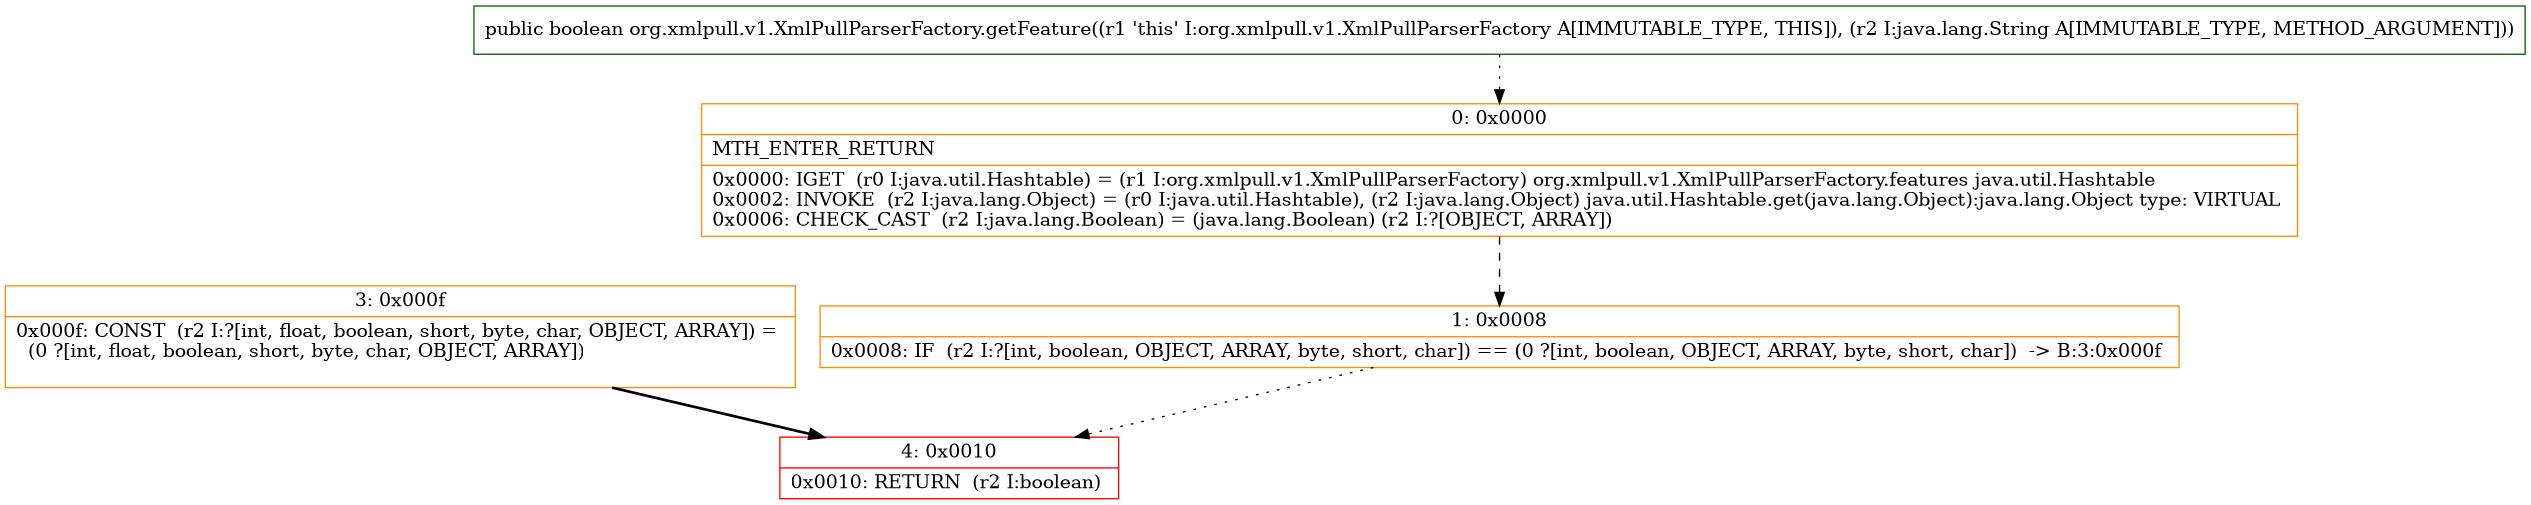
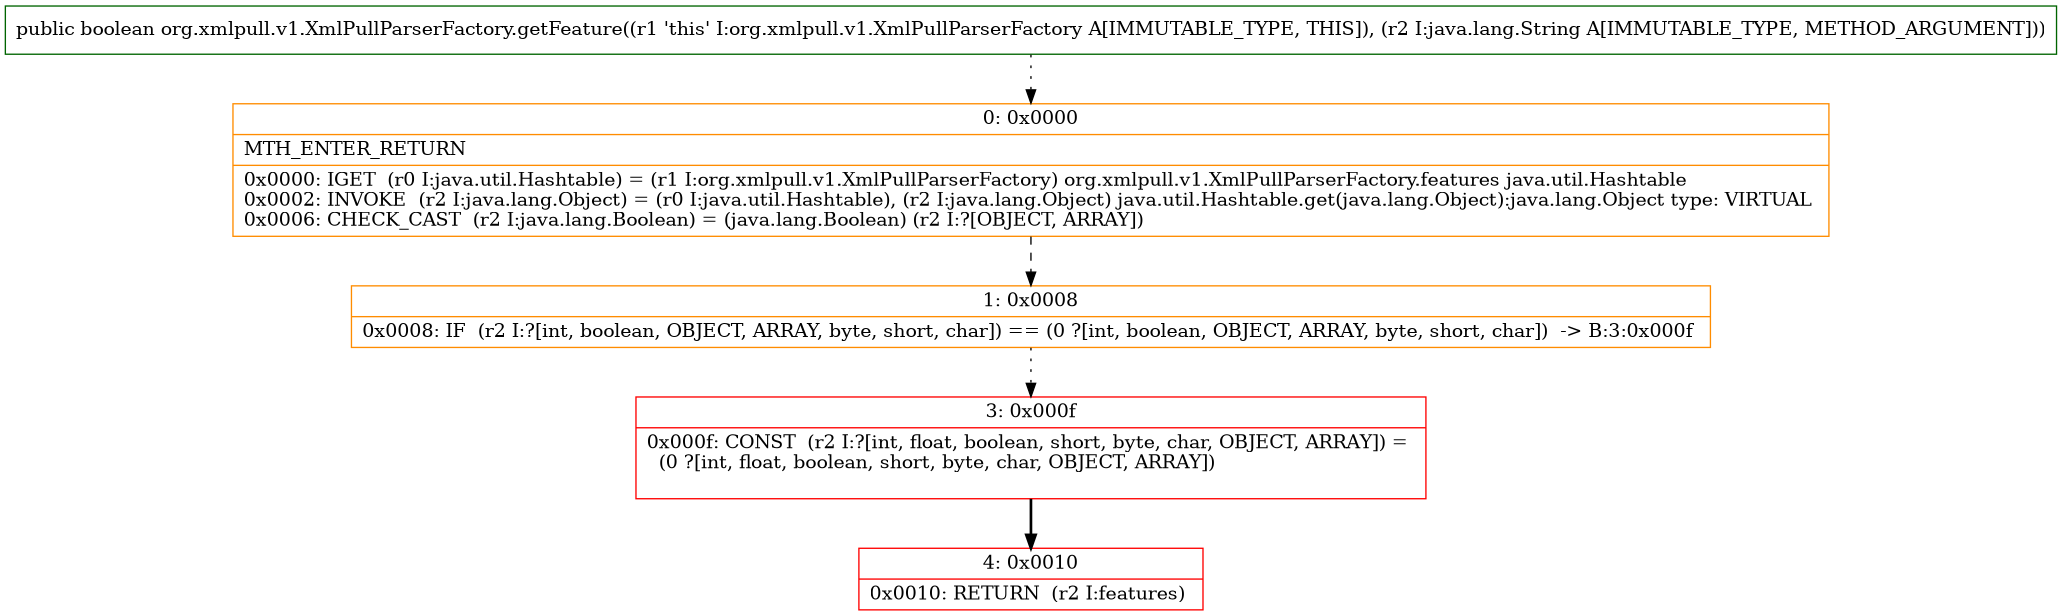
  digraph {
    node [color=darkorange shape=record]
    edge [style=dotted]
    n1 [label="{0\:\ 0x0000|MTH_ENTER_RETURN\l|0x0000: IGET  (r0 I:java.util.Hashtable) = (r1 I:org.xmlpull.v1.XmlPullParserFactory) org.xmlpull.v1.XmlPullParserFactory.features java.util.Hashtable \l0x0002: INVOKE  (r2 I:java.lang.Object) = (r0 I:java.util.Hashtable), (r2 I:java.lang.Object) java.util.Hashtable.get(java.lang.Object):java.lang.Object type: VIRTUAL \l0x0006: CHECK_CAST  (r2 I:java.lang.Boolean) = (java.lang.Boolean) (r2 I:?[OBJECT, ARRAY]) \l}"]
    n2 [label="{1\:\ 0x0008|0x0008: IF  (r2 I:?[int, boolean, OBJECT, ARRAY, byte, short, char]) == (0 ?[int, boolean, OBJECT, ARRAY, byte, short, char])  \-\> B:3:0x000f \l}"]
-   n3 [label="{3\:\ 0x000f|0x000f: CONST  (r2 I:?[int, float, boolean, short, byte, char, OBJECT, ARRAY]) = \l  (0 ?[int, float, boolean, short, byte, char, OBJECT, ARRAY])\l \l}"]
-   n4 [color=red label="{4\:\ 0x0010|0x0010: RETURN  (r2 I:boolean) \l}"]
+   n3 [color=red label="{3\:\ 0x000f|0x000f: CONST  (r2 I:?[int, float, boolean, short, byte, char, OBJECT, ARRAY]) = \l  (0 ?[int, float, boolean, short, byte, char, OBJECT, ARRAY])\l \l}"]
+   n4 [color=red label="{4\:\ 0x0010|0x0010: RETURN  (r2 I:features) \l}"]
    n5 [color=darkgreen label="{public boolean org.xmlpull.v1.XmlPullParserFactory.getFeature((r1 'this' I:org.xmlpull.v1.XmlPullParserFactory A[IMMUTABLE_TYPE, THIS]), (r2 I:java.lang.String A[IMMUTABLE_TYPE, METHOD_ARGUMENT])) }"]
    n1 -> n2 [style=dashed]
-   n2 -> n4
+   n2 -> n3
    n3 -> n4 [style=bold]
    n5 -> n1
  }
